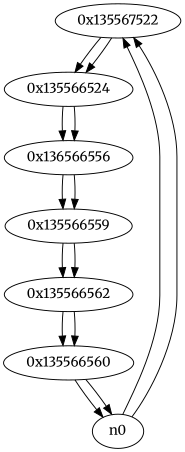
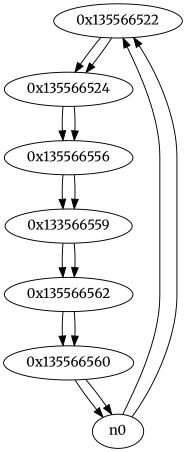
  digraph {
    fontname=Merriweather
    node [fontname=Merriweather]
    edge [fontname=Merriweather]
-   n1 [label="0x135567522"]
+   n1 [label="0x135566522"]
    n2 [label="0x135566524"]
-   n3 [label="0x136566556"]
-   n4 [label="0x135566559"]
+   n3 [label="0x135566556"]
+   n4 [label="0x133566559"]
    n0
    n5 [label="0x135566562"]
    n6 [label="0x135566560"]
    n1 -> n2
    n1 -> n2
    n2 -> n3
    n2 -> n3
    n3 -> n4
    n3 -> n4
    n4 -> n5
    n4 -> n5
    n0 -> n1
    n0 -> n1
    n5 -> n6
    n5 -> n6
    n6 -> n0
    n6 -> n0
  }
